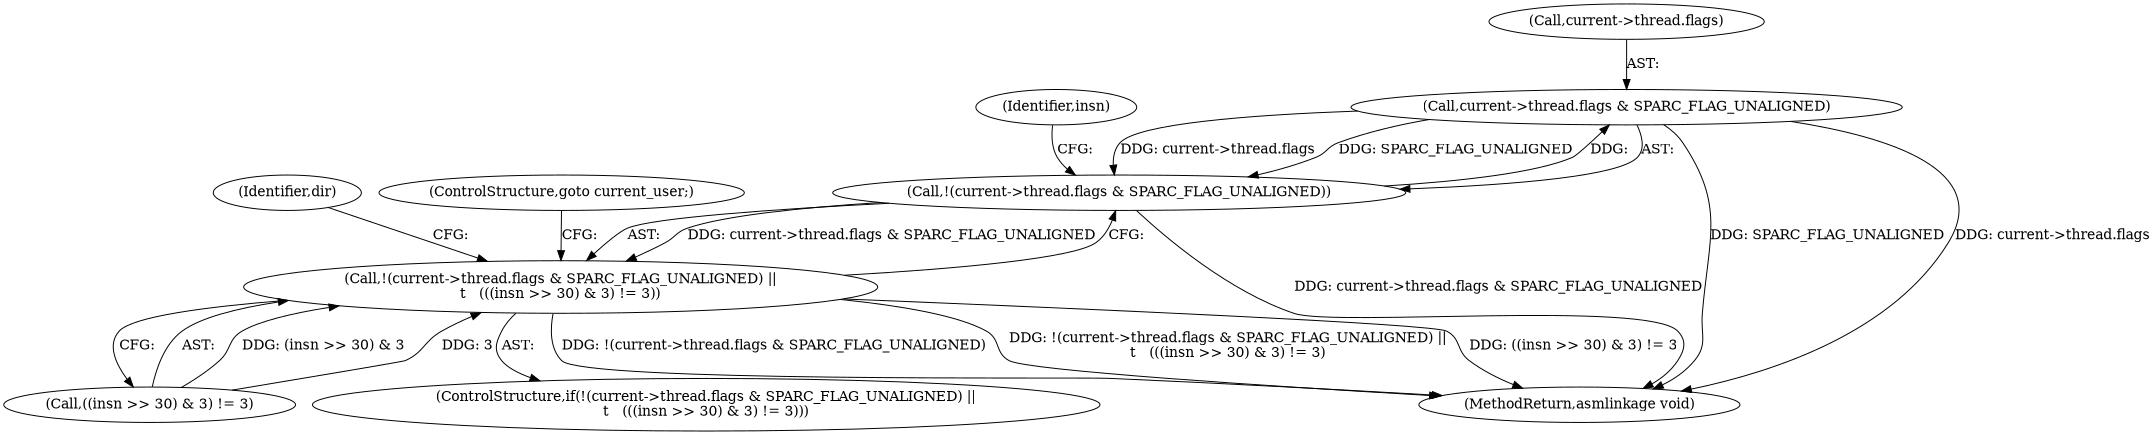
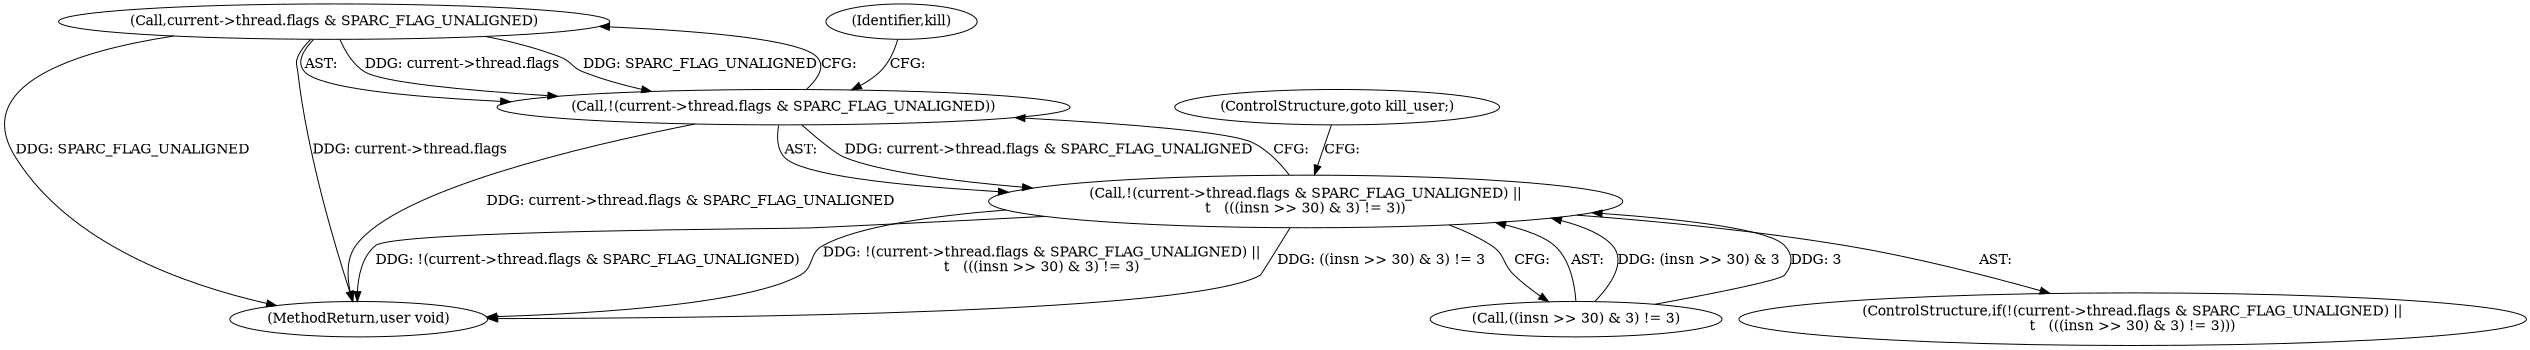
  digraph {
    n1 [label="(Call,current->thread.flags & SPARC_FLAG_UNALIGNED)"]
    n2 [label="(Call,!(current->thread.flags & SPARC_FLAG_UNALIGNED))"]
-   n3 [label="(MethodReturn,asmlinkage void)"]
+   n3 [label="(MethodReturn,user void)"]
    n4 [label="(Call,!(current->thread.flags & SPARC_FLAG_UNALIGNED) ||\n\t   (((insn >> 30) & 3) != 3))"]
    n5 [label="(Call,((insn >> 30) & 3) != 3)"]
    n6 [label="(ControlStructure,if(!(current->thread.flags & SPARC_FLAG_UNALIGNED) ||\n\t   (((insn >> 30) & 3) != 3)))"]
-   n7 [label="(Identifier,dir)"]
-   n8 [label="(Identifier,insn)"]
-   n9 [label="(Call,current->thread.flags)"]
-   n10 [label="(ControlStructure,goto current_user;)"]
+   n8 [label="(Identifier,kill)"]
+   n10 [label="(ControlStructure,goto kill_user;)"]
    n1 -> n2 [label="AST: "]
    n1 -> n2 [label="DDG: current->thread.flags"]
    n1 -> n2 [label="DDG: SPARC_FLAG_UNALIGNED"]
    n1 -> n3 [label="DDG: SPARC_FLAG_UNALIGNED"]
    n1 -> n3 [label="DDG: current->thread.flags"]
-   n2 -> n1 [label="DDG: "]
+   n2 -> n1 [label="CFG: "]
    n2 -> n3 [label="DDG: current->thread.flags & SPARC_FLAG_UNALIGNED"]
    n2 -> n4 [label="AST: "]
    n2 -> n4 [label="DDG: current->thread.flags & SPARC_FLAG_UNALIGNED"]
    n4 -> n2 [label="CFG: "]
    n4 -> n3 [label="DDG: !(current->thread.flags & SPARC_FLAG_UNALIGNED)"]
    n4 -> n3 [label="DDG: !(current->thread.flags & SPARC_FLAG_UNALIGNED) ||\n\t   (((insn >> 30) & 3) != 3)"]
    n4 -> n3 [label="DDG: ((insn >> 30) & 3) != 3"]
    n4 -> n5 [label="CFG: "]
    n4 -> n6 [label="AST: "]
    n5 -> n4 [label="AST: "]
    n5 -> n4 [label="DDG: (insn >> 30) & 3"]
    n5 -> n4 [label="DDG: 3"]
-   n7 -> n4 [label="CFG: "]
    n8 -> n2 [label="CFG: "]
-   n9 -> n1 [label="AST: "]
    n10 -> n4 [label="CFG: "]
  }
